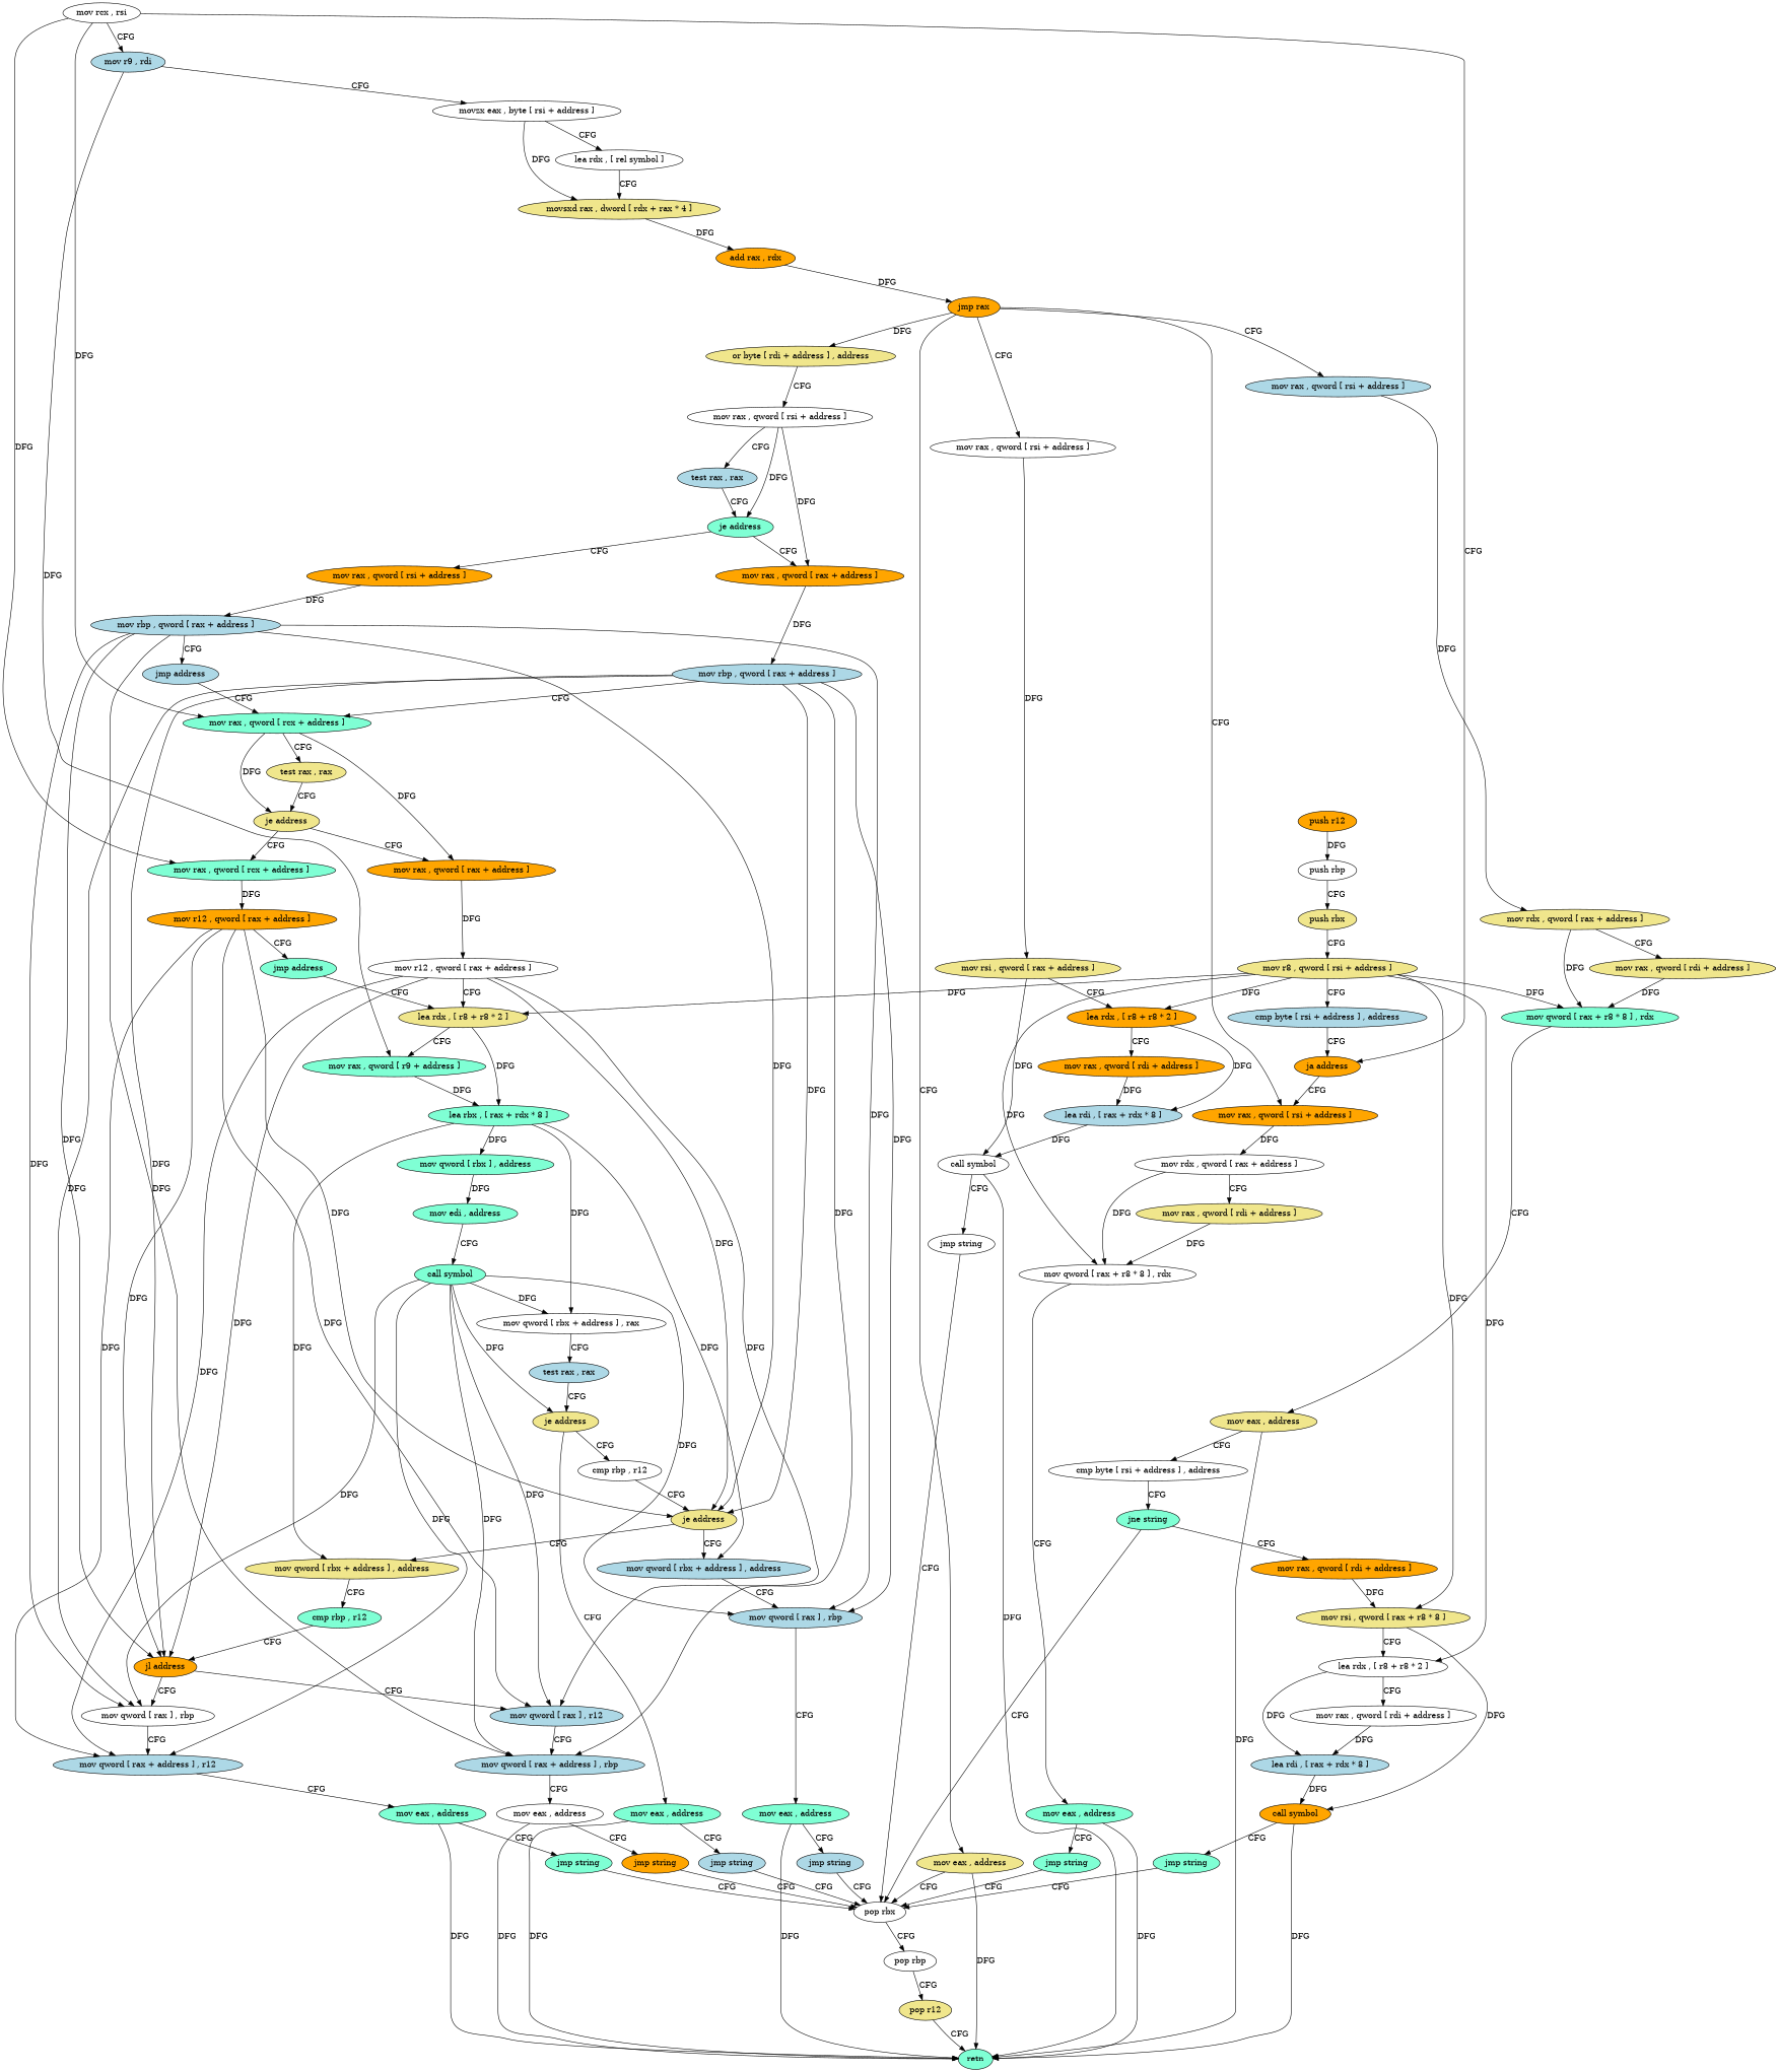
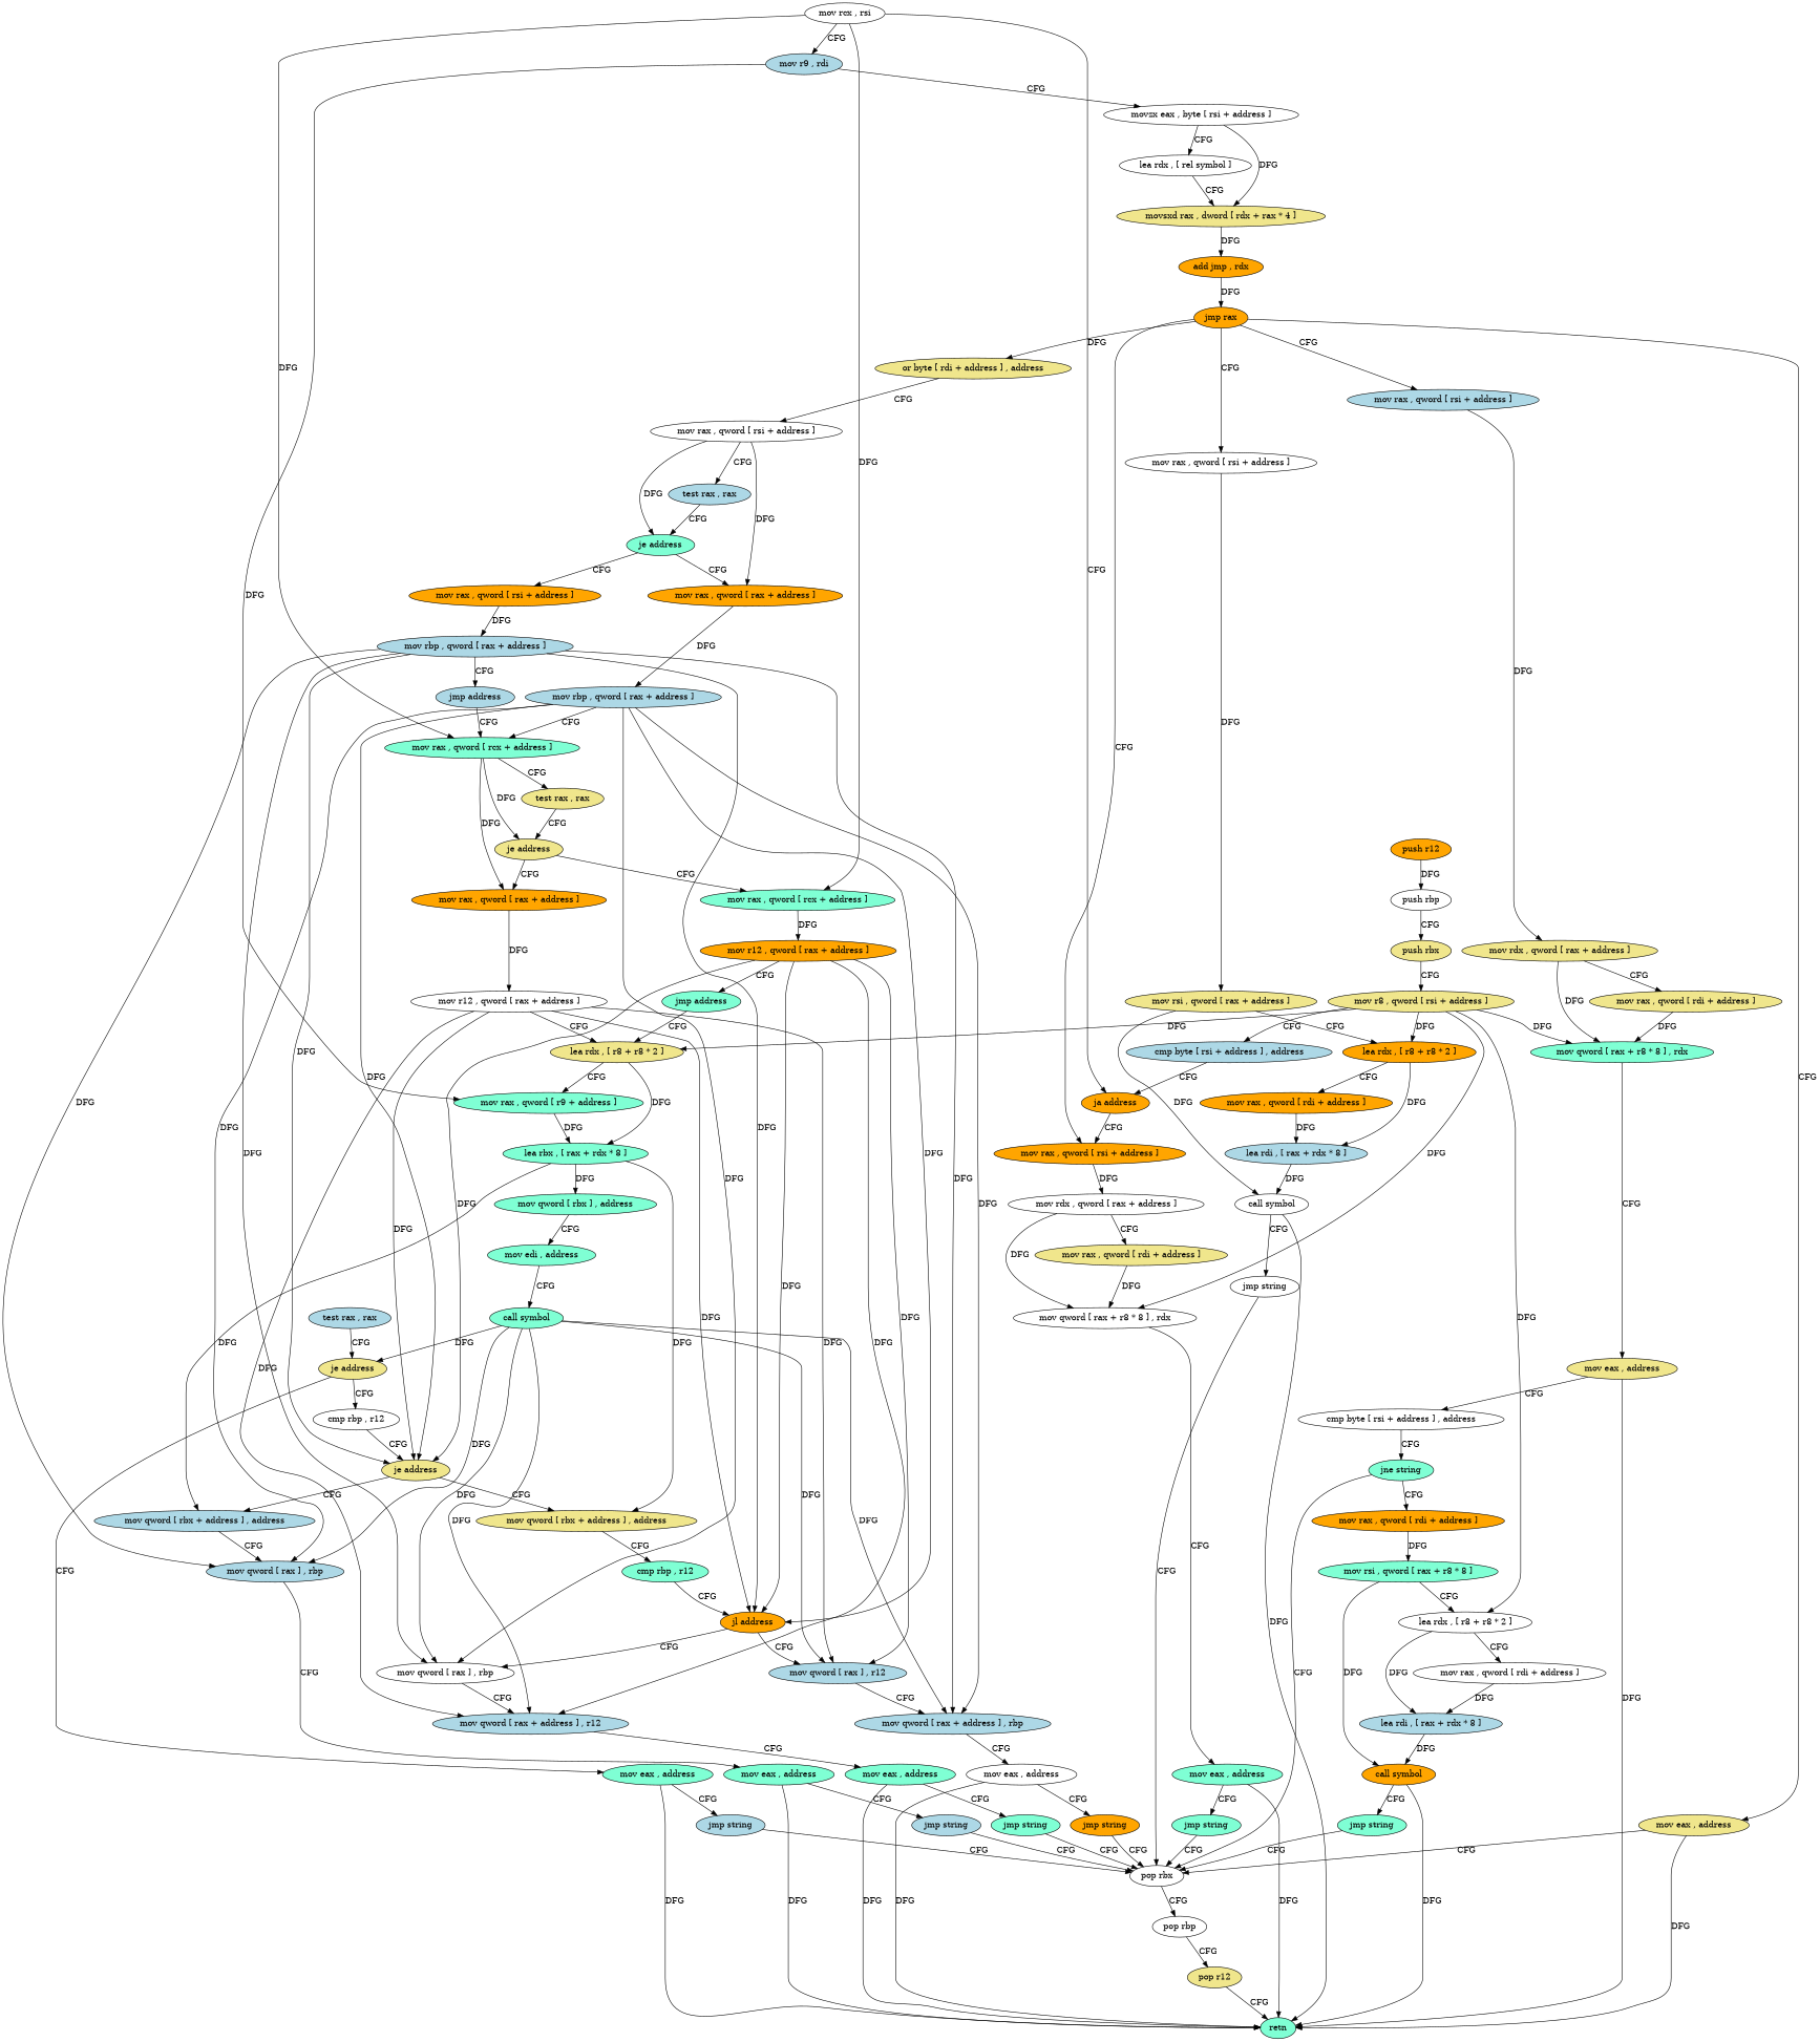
  digraph {
    node [fillcolor=aquamarine style=filled]
    n1 [fillcolor=orange label="push r12"]
    n2 [fillcolor=white label="push rbp"]
    n3 [fillcolor=khaki label="push rbx"]
    n4 [fillcolor=khaki label="mov r8 , qword [ rsi + address ]"]
    n5 [fillcolor=lightblue label="cmp byte [ rsi + address ] , address"]
    n6 [fillcolor=white label="mov qword [ rax + r8 * 8 ] , rdx"]
    n7 [fillcolor=orange label="lea rdx , [ r8 + r8 * 2 ]"]
    n8 [label="mov qword [ rax + r8 * 8 ] , rdx"]
-   n9 [fillcolor=khaki label="mov rsi , qword [ rax + r8 * 8 ]"]
+   n9 [label="mov rsi , qword [ rax + r8 * 8 ]"]
    n10 [fillcolor=white label="lea rdx , [ r8 + r8 * 2 ]"]
    n11 [fillcolor=khaki label="lea rdx , [ r8 + r8 * 2 ]"]
    n12 [fillcolor=orange label="ja address"]
    n13 [label="mov eax , address"]
    n14 [fillcolor=orange label="mov rax , qword [ rdi + address ]"]
    n15 [fillcolor=lightblue label="lea rdi , [ rax + rdx * 8 ]"]
    n16 [fillcolor=khaki label="mov eax , address"]
    n17 [fillcolor=orange label="call symbol"]
    n18 [fillcolor=white label="mov rax , qword [ rdi + address ]"]
    n19 [fillcolor=lightblue label="lea rdi , [ rax + rdx * 8 ]"]
    n20 [label="mov rax , qword [ r9 + address ]"]
    n21 [label="lea rbx , [ rax + rdx * 8 ]"]
    n22 [fillcolor=orange label="mov rax , qword [ rsi + address ]"]
    n23 [fillcolor=white label="mov rdx , qword [ rax + address ]"]
    n24 [fillcolor=white label="mov rcx , rsi"]
    n25 [fillcolor=lightblue label="mov r9 , rdi"]
    n26 [label="mov rax , qword [ rcx + address ]"]
    n27 [label="mov rax , qword [ rcx + address ]"]
    n28 [fillcolor=khaki label="mov rax , qword [ rdi + address ]"]
    n29 [fillcolor=white label="movzx eax , byte [ rsi + address ]"]
    n30 [fillcolor=khaki label="test rax , rax"]
    n31 [fillcolor=khaki label="je address"]
    n32 [fillcolor=orange label="mov rax , qword [ rax + address ]"]
    n33 [fillcolor=orange label="mov r12 , qword [ rax + address ]"]
    n34 [label="jmp string"]
    n35 [label=retn]
    n36 [fillcolor=white label="pop rbx"]
    n37 [fillcolor=white label="pop rbp"]
    n38 [fillcolor=khaki label="pop r12"]
    n39 [fillcolor=white label="lea rdx , [ rel symbol ]"]
    n40 [fillcolor=khaki label="movsxd rax , dword [ rdx + rax * 4 ]"]
-   n41 [fillcolor=orange label="add rax , rdx"]
+   n41 [fillcolor=orange label="add jmp , rdx"]
    n42 [fillcolor=orange label="jmp rax"]
    n43 [fillcolor=khaki label="or byte [ rdi + address ] , address"]
    n44 [fillcolor=white label="mov rax , qword [ rsi + address ]"]
    n45 [fillcolor=lightblue label="mov rax , qword [ rsi + address ]"]
    n46 [fillcolor=khaki label="mov eax , address"]
    n47 [fillcolor=white label="mov rax , qword [ rsi + address ]"]
    n48 [fillcolor=khaki label="mov rsi , qword [ rax + address ]"]
    n49 [fillcolor=khaki label="mov rdx , qword [ rax + address ]"]
    n50 [fillcolor=lightblue label="test rax , rax"]
    n51 [label="je address"]
    n52 [fillcolor=orange label="mov rax , qword [ rax + address ]"]
    n53 [fillcolor=white label="call symbol"]
    n54 [fillcolor=khaki label="mov rax , qword [ rdi + address ]"]
    n55 [fillcolor=orange label="mov rax , qword [ rsi + address ]"]
    n56 [fillcolor=lightblue label="mov rbp , qword [ rax + address ]"]
    n57 [fillcolor=lightblue label="mov rbp , qword [ rax + address ]"]
    n58 [fillcolor=lightblue label="jmp address"]
    n59 [fillcolor=khaki label="je address"]
    n60 [fillcolor=lightblue label="mov qword [ rax ] , rbp"]
    n61 [fillcolor=orange label="jl address"]
    n62 [fillcolor=white label="mov qword [ rax ] , rbp"]
    n63 [fillcolor=lightblue label="mov qword [ rax + address ] , rbp"]
    n64 [fillcolor=white label="jmp string"]
    n65 [fillcolor=white label="cmp byte [ rsi + address ] , address"]
    n66 [label="jne string"]
    n67 [fillcolor=orange label="mov rax , qword [ rdi + address ]"]
    n68 [fillcolor=lightblue label="mov qword [ rbx + address ] , address"]
    n69 [fillcolor=khaki label="mov qword [ rbx + address ] , address"]
    n70 [label="mov eax , address"]
    n71 [fillcolor=lightblue label="mov qword [ rax ] , r12"]
    n72 [fillcolor=lightblue label="mov qword [ rax + address ] , r12"]
    n73 [fillcolor=white label="mov eax , address"]
    n74 [fillcolor=white label="mov r12 , qword [ rax + address ]"]
    n75 [label="jmp string"]
    n76 [label="jmp address"]
    n77 [label="mov eax , address"]
    n78 [label="mov qword [ rbx ] , address"]
-   n79 [fillcolor=white label="mov qword [ rbx + address ] , rax"]
    n80 [label="mov edi , address"]
    n81 [fillcolor=lightblue label="test rax , rax"]
    n82 [label="cmp rbp , r12"]
    n83 [label="call symbol"]
    n84 [fillcolor=khaki label="je address"]
    n85 [label="mov eax , address"]
    n86 [fillcolor=white label="cmp rbp , r12"]
    n87 [fillcolor=lightblue label="jmp string"]
    n88 [fillcolor=lightblue label="jmp string"]
    n89 [label="jmp string"]
    n90 [fillcolor=orange label="jmp string"]
    n1 -> n2 [label=DFG]
    n2 -> n3 [label=CFG]
    n3 -> n4 [label=CFG]
    n4 -> n5 [label=CFG]
    n4 -> n6 [label=DFG]
    n4 -> n7 [label=DFG]
    n4 -> n8 [label=DFG]
-   n4 -> n9 [label=DFG]
    n4 -> n10 [label=DFG]
    n4 -> n11 [label=DFG]
    n5 -> n12 [label=CFG]
    n6 -> n13 [label=CFG]
    n7 -> n14 [label=CFG]
    n7 -> n15 [label=DFG]
    n8 -> n16 [label=CFG]
    n9 -> n10 [label=CFG]
    n9 -> n17 [label=DFG]
    n10 -> n18 [label=CFG]
    n10 -> n19 [label=DFG]
    n11 -> n20 [label=CFG]
    n11 -> n21 [label=DFG]
    n12 -> n22 [label=CFG]
    n13 -> n34 [label=CFG]
    n13 -> n35 [label=DFG]
    n14 -> n15 [label=DFG]
    n15 -> n53 [label=DFG]
    n16 -> n35 [label=DFG]
    n16 -> n65 [label=CFG]
    n17 -> n35 [label=DFG]
    n17 -> n75 [label=CFG]
    n18 -> n19 [label=DFG]
    n19 -> n17 [label=DFG]
    n20 -> n21 [label=DFG]
    n21 -> n68 [label=DFG]
    n21 -> n69 [label=DFG]
    n21 -> n78 [label=DFG]
-   n21 -> n79 [label=DFG]
    n22 -> n23 [label=DFG]
    n23 -> n6 [label=DFG]
    n23 -> n28 [label=CFG]
    n24 -> n12 [label=CFG]
    n24 -> n25 [label=CFG]
    n24 -> n26 [label=DFG]
    n24 -> n27 [label=DFG]
    n25 -> n20 [label=DFG]
    n25 -> n29 [label=CFG]
    n26 -> n30 [label=CFG]
    n26 -> n31 [label=DFG]
    n26 -> n32 [label=DFG]
    n27 -> n33 [label=DFG]
    n28 -> n6 [label=DFG]
    n29 -> n39 [label=CFG]
    n29 -> n40 [label=DFG]
    n30 -> n31 [label=CFG]
    n31 -> n27 [label=CFG]
    n31 -> n32 [label=CFG]
    n32 -> n74 [label=DFG]
    n33 -> n59 [label=DFG]
    n33 -> n61 [label=DFG]
    n33 -> n71 [label=DFG]
    n33 -> n72 [label=DFG]
    n33 -> n76 [label=CFG]
    n34 -> n36 [label=CFG]
    n36 -> n37 [label=CFG]
    n37 -> n38 [label=CFG]
    n38 -> n35 [label=CFG]
    n39 -> n40 [label=CFG]
    n40 -> n41 [label=DFG]
    n41 -> n42 [label=DFG]
    n42 -> n22 [label=CFG]
    n42 -> n43 [label=DFG]
    n42 -> n44 [label=CFG]
    n42 -> n45 [label=CFG]
    n42 -> n46 [label=CFG]
    n43 -> n47 [label=CFG]
    n44 -> n48 [label=DFG]
    n45 -> n49 [label=DFG]
    n46 -> n35 [label=DFG]
    n46 -> n36 [label=CFG]
    n47 -> n50 [label=CFG]
    n47 -> n51 [label=DFG]
    n47 -> n52 [label=DFG]
    n48 -> n7 [label=CFG]
    n48 -> n53 [label=DFG]
    n49 -> n8 [label=DFG]
    n49 -> n54 [label=CFG]
    n50 -> n51 [label=CFG]
    n51 -> n52 [label=CFG]
    n51 -> n55 [label=CFG]
    n52 -> n56 [label=DFG]
    n53 -> n35 [label=DFG]
    n53 -> n64 [label=CFG]
    n54 -> n8 [label=DFG]
    n55 -> n57 [label=DFG]
    n56 -> n26 [label=CFG]
    n56 -> n59 [label=DFG]
    n56 -> n60 [label=DFG]
    n56 -> n61 [label=DFG]
    n56 -> n62 [label=DFG]
    n56 -> n63 [label=DFG]
    n57 -> n58 [label=CFG]
    n57 -> n59 [label=DFG]
    n57 -> n60 [label=DFG]
    n57 -> n61 [label=DFG]
    n57 -> n62 [label=DFG]
    n57 -> n63 [label=DFG]
    n58 -> n26 [label=CFG]
    n59 -> n68 [label=CFG]
    n59 -> n69 [label=CFG]
    n60 -> n70 [label=CFG]
    n61 -> n62 [label=CFG]
    n61 -> n71 [label=CFG]
    n62 -> n72 [label=CFG]
    n63 -> n73 [label=CFG]
    n64 -> n36 [label=CFG]
    n65 -> n66 [label=CFG]
    n66 -> n36 [label=CFG]
    n66 -> n67 [label=CFG]
    n67 -> n9 [label=DFG]
    n68 -> n60 [label=CFG]
    n69 -> n82 [label=CFG]
    n70 -> n35 [label=DFG]
    n70 -> n88 [label=CFG]
    n71 -> n63 [label=CFG]
    n72 -> n77 [label=CFG]
    n73 -> n35 [label=DFG]
    n73 -> n90 [label=CFG]
    n74 -> n11 [label=CFG]
    n74 -> n59 [label=DFG]
    n74 -> n61 [label=DFG]
    n74 -> n71 [label=DFG]
    n74 -> n72 [label=DFG]
    n75 -> n36 [label=CFG]
    n76 -> n11 [label=CFG]
    n77 -> n35 [label=DFG]
    n77 -> n89 [label=CFG]
-   n78 -> n80 [label=DFG]
-   n79 -> n81 [label=CFG]
+   n78 -> n80 [label=CFG]
    n80 -> n83 [label=CFG]
    n81 -> n84 [label=CFG]
    n82 -> n61 [label=CFG]
    n83 -> n60 [label=DFG]
    n83 -> n62 [label=DFG]
    n83 -> n63 [label=DFG]
    n83 -> n71 [label=DFG]
    n83 -> n72 [label=DFG]
-   n83 -> n79 [label=DFG]
    n83 -> n84 [label=DFG]
    n84 -> n85 [label=CFG]
    n84 -> n86 [label=CFG]
    n85 -> n35 [label=DFG]
    n85 -> n87 [label=CFG]
    n86 -> n59 [label=CFG]
    n87 -> n36 [label=CFG]
    n88 -> n36 [label=CFG]
    n89 -> n36 [label=CFG]
    n90 -> n36 [label=CFG]
  }
